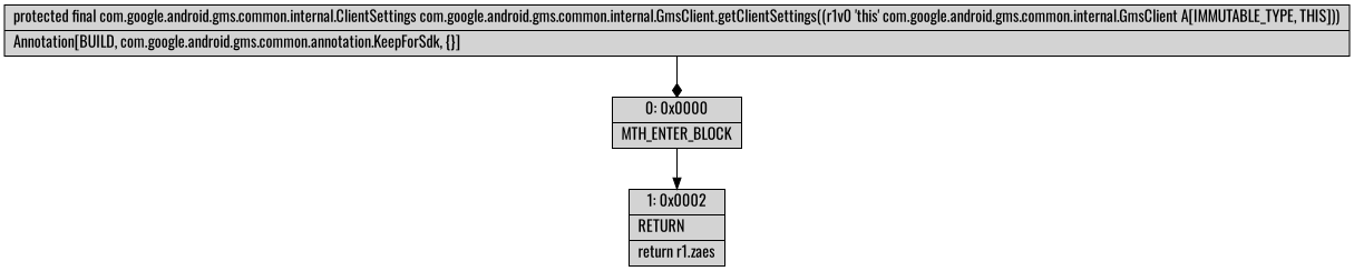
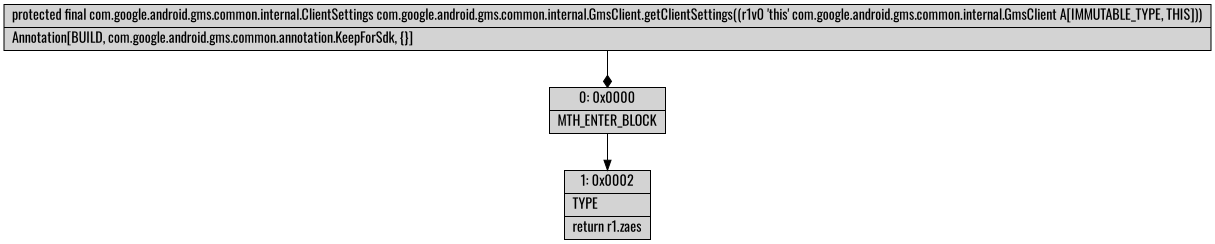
  digraph {
    fontname=Oswald
    node [shape=record style=filled fillcolor=lightgrey fontname=Oswald]
    edge [fontname=Oswald]
    n1 [label="{0\:\ 0x0000|MTH_ENTER_BLOCK\l}"]
-   n2 [label="{1\:\ 0x0002|RETURN\l|return r1.zaes\l}"]
+   n2 [label="{1\:\ 0x0002|TYPE\l|return r1.zaes\l}"]
    n3 [label="{protected final com.google.android.gms.common.internal.ClientSettings com.google.android.gms.common.internal.GmsClient.getClientSettings((r1v0 'this' com.google.android.gms.common.internal.GmsClient A[IMMUTABLE_TYPE, THIS]))  | Annotation[BUILD, com.google.android.gms.common.annotation.KeepForSdk, \{\}]\l}"]
    n1 -> n2 [arrowhead=normal]
    n3 -> n1 [arrowhead=diamond]
  }
